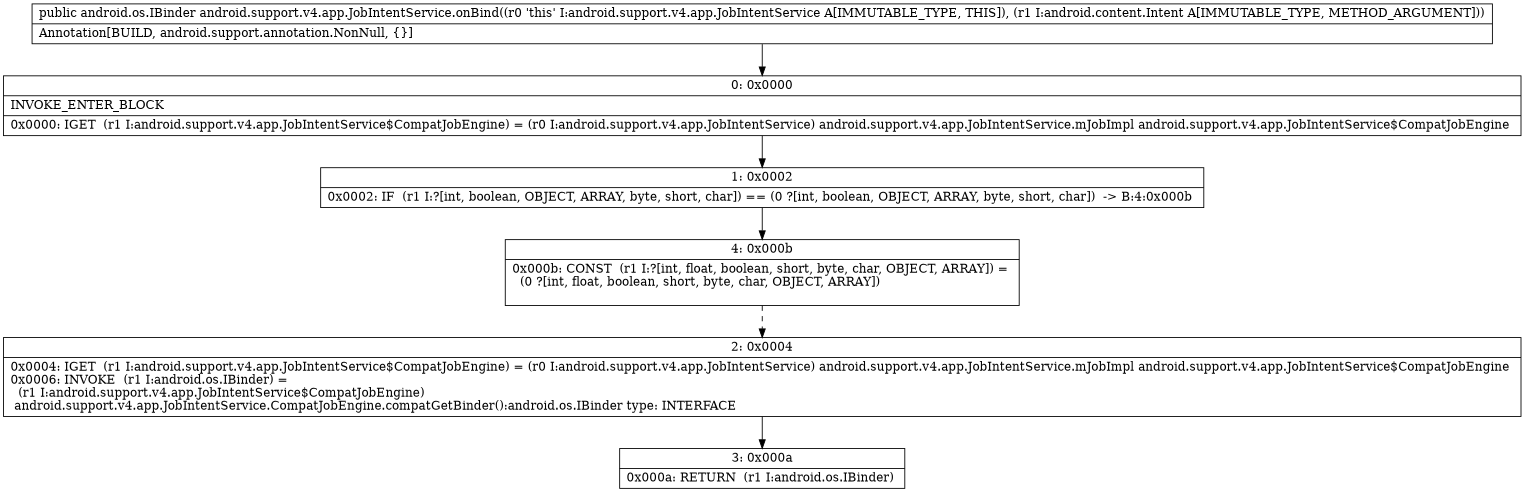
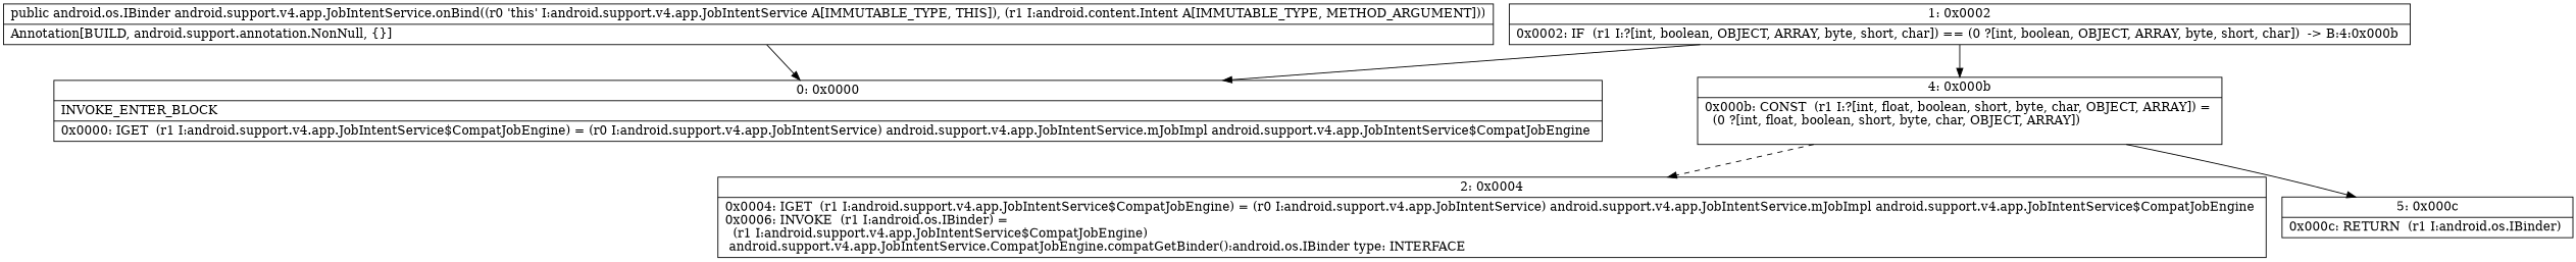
  digraph {
    node [shape=record]
    n1 [label="{0\:\ 0x0000|INVOKE_ENTER_BLOCK\l|0x0000: IGET  (r1 I:android.support.v4.app.JobIntentService$CompatJobEngine) = (r0 I:android.support.v4.app.JobIntentService) android.support.v4.app.JobIntentService.mJobImpl android.support.v4.app.JobIntentService$CompatJobEngine \l}"]
    n2 [label="{1\:\ 0x0002|0x0002: IF  (r1 I:?[int, boolean, OBJECT, ARRAY, byte, short, char]) == (0 ?[int, boolean, OBJECT, ARRAY, byte, short, char])  \-\> B:4:0x000b \l}"]
    n3 [label="{4\:\ 0x000b|0x000b: CONST  (r1 I:?[int, float, boolean, short, byte, char, OBJECT, ARRAY]) = \l  (0 ?[int, float, boolean, short, byte, char, OBJECT, ARRAY])\l \l}"]
    n4 [label="{2\:\ 0x0004|0x0004: IGET  (r1 I:android.support.v4.app.JobIntentService$CompatJobEngine) = (r0 I:android.support.v4.app.JobIntentService) android.support.v4.app.JobIntentService.mJobImpl android.support.v4.app.JobIntentService$CompatJobEngine \l0x0006: INVOKE  (r1 I:android.os.IBinder) = \l  (r1 I:android.support.v4.app.JobIntentService$CompatJobEngine)\l android.support.v4.app.JobIntentService.CompatJobEngine.compatGetBinder():android.os.IBinder type: INTERFACE \l}"]
-   n5 [label="{3\:\ 0x000a|0x000a: RETURN  (r1 I:android.os.IBinder) \l}"]
+   n6 [label="{5\:\ 0x000c|0x000c: RETURN  (r1 I:android.os.IBinder) \l}"]
    n7 [label="{public android.os.IBinder android.support.v4.app.JobIntentService.onBind((r0 'this' I:android.support.v4.app.JobIntentService A[IMMUTABLE_TYPE, THIS]), (r1 I:android.content.Intent A[IMMUTABLE_TYPE, METHOD_ARGUMENT]))  | Annotation[BUILD, android.support.annotation.NonNull, \{\}]\l}"]
-   n1 -> n2
+   n2 -> n1
    n2 -> n3
    n3 -> n4 [style=dashed]
-   n4 -> n5
+   n3 -> n6
    n7 -> n1
  }
